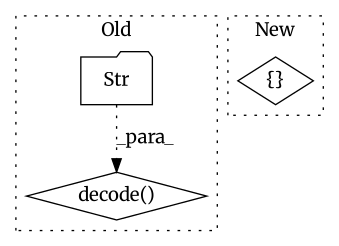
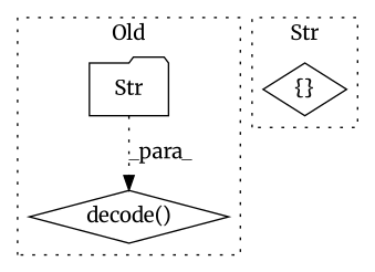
  digraph {
    fontname=Merriweather
    node [shape=diamond fontname=Merriweather]
    n1 [a=75 l="25,1" label="decode()" s="525,557"]
    n2 [a=66 l=7 label=Str s=550 shape=folder]
    n3 [a=59 l="2,1" label="{}" s="662,662"]
    subgraph cluster_1 {
      label=Old
      style=dotted
      n1
      n2
    }
    subgraph cluster_2 {
-     label=New
+     label=Str
      style=dotted
      n3
    }
    n2 -> n1 [label=_para_ style=dotted fontname=Merriweather]
  }
